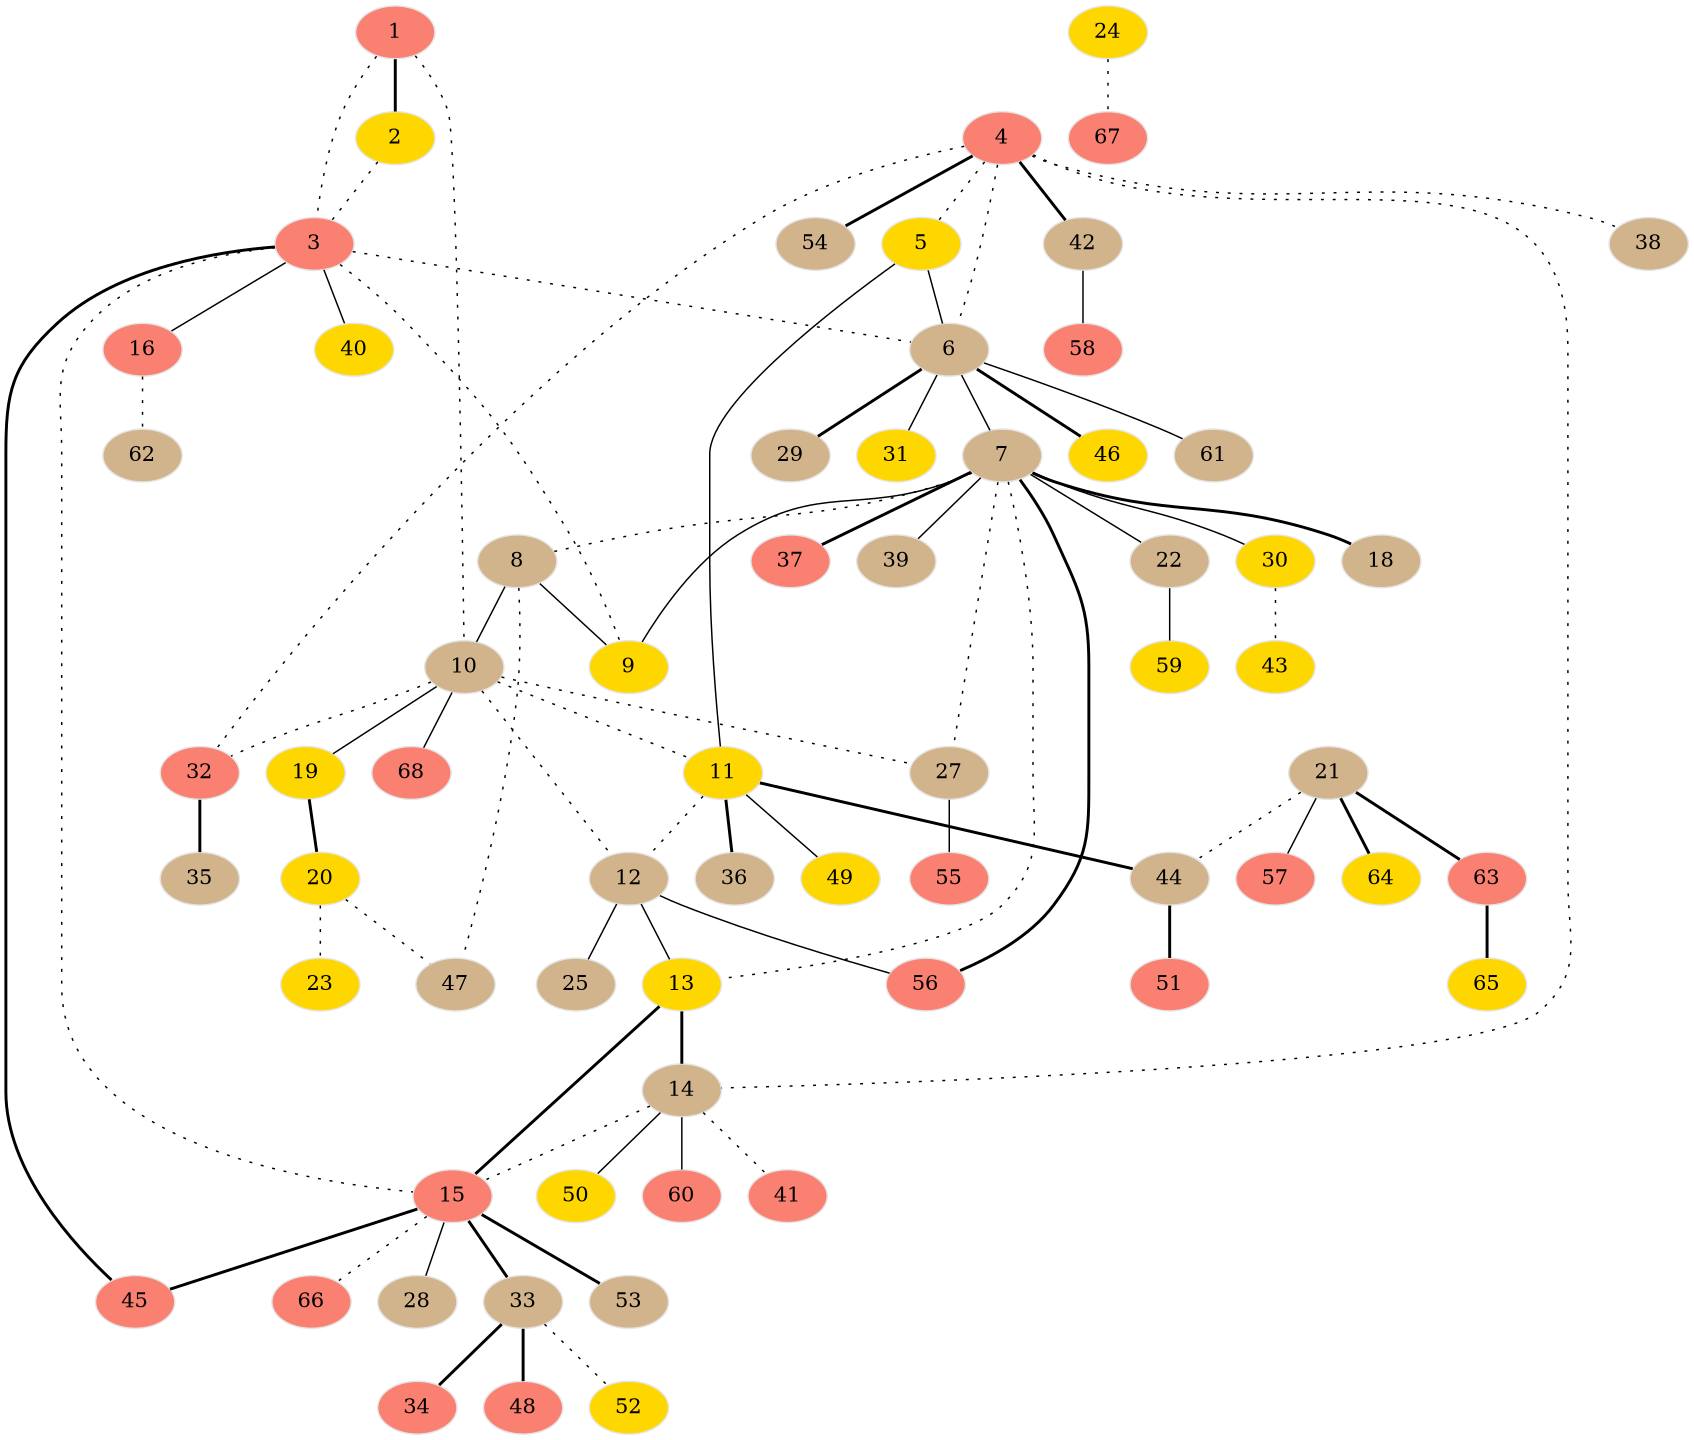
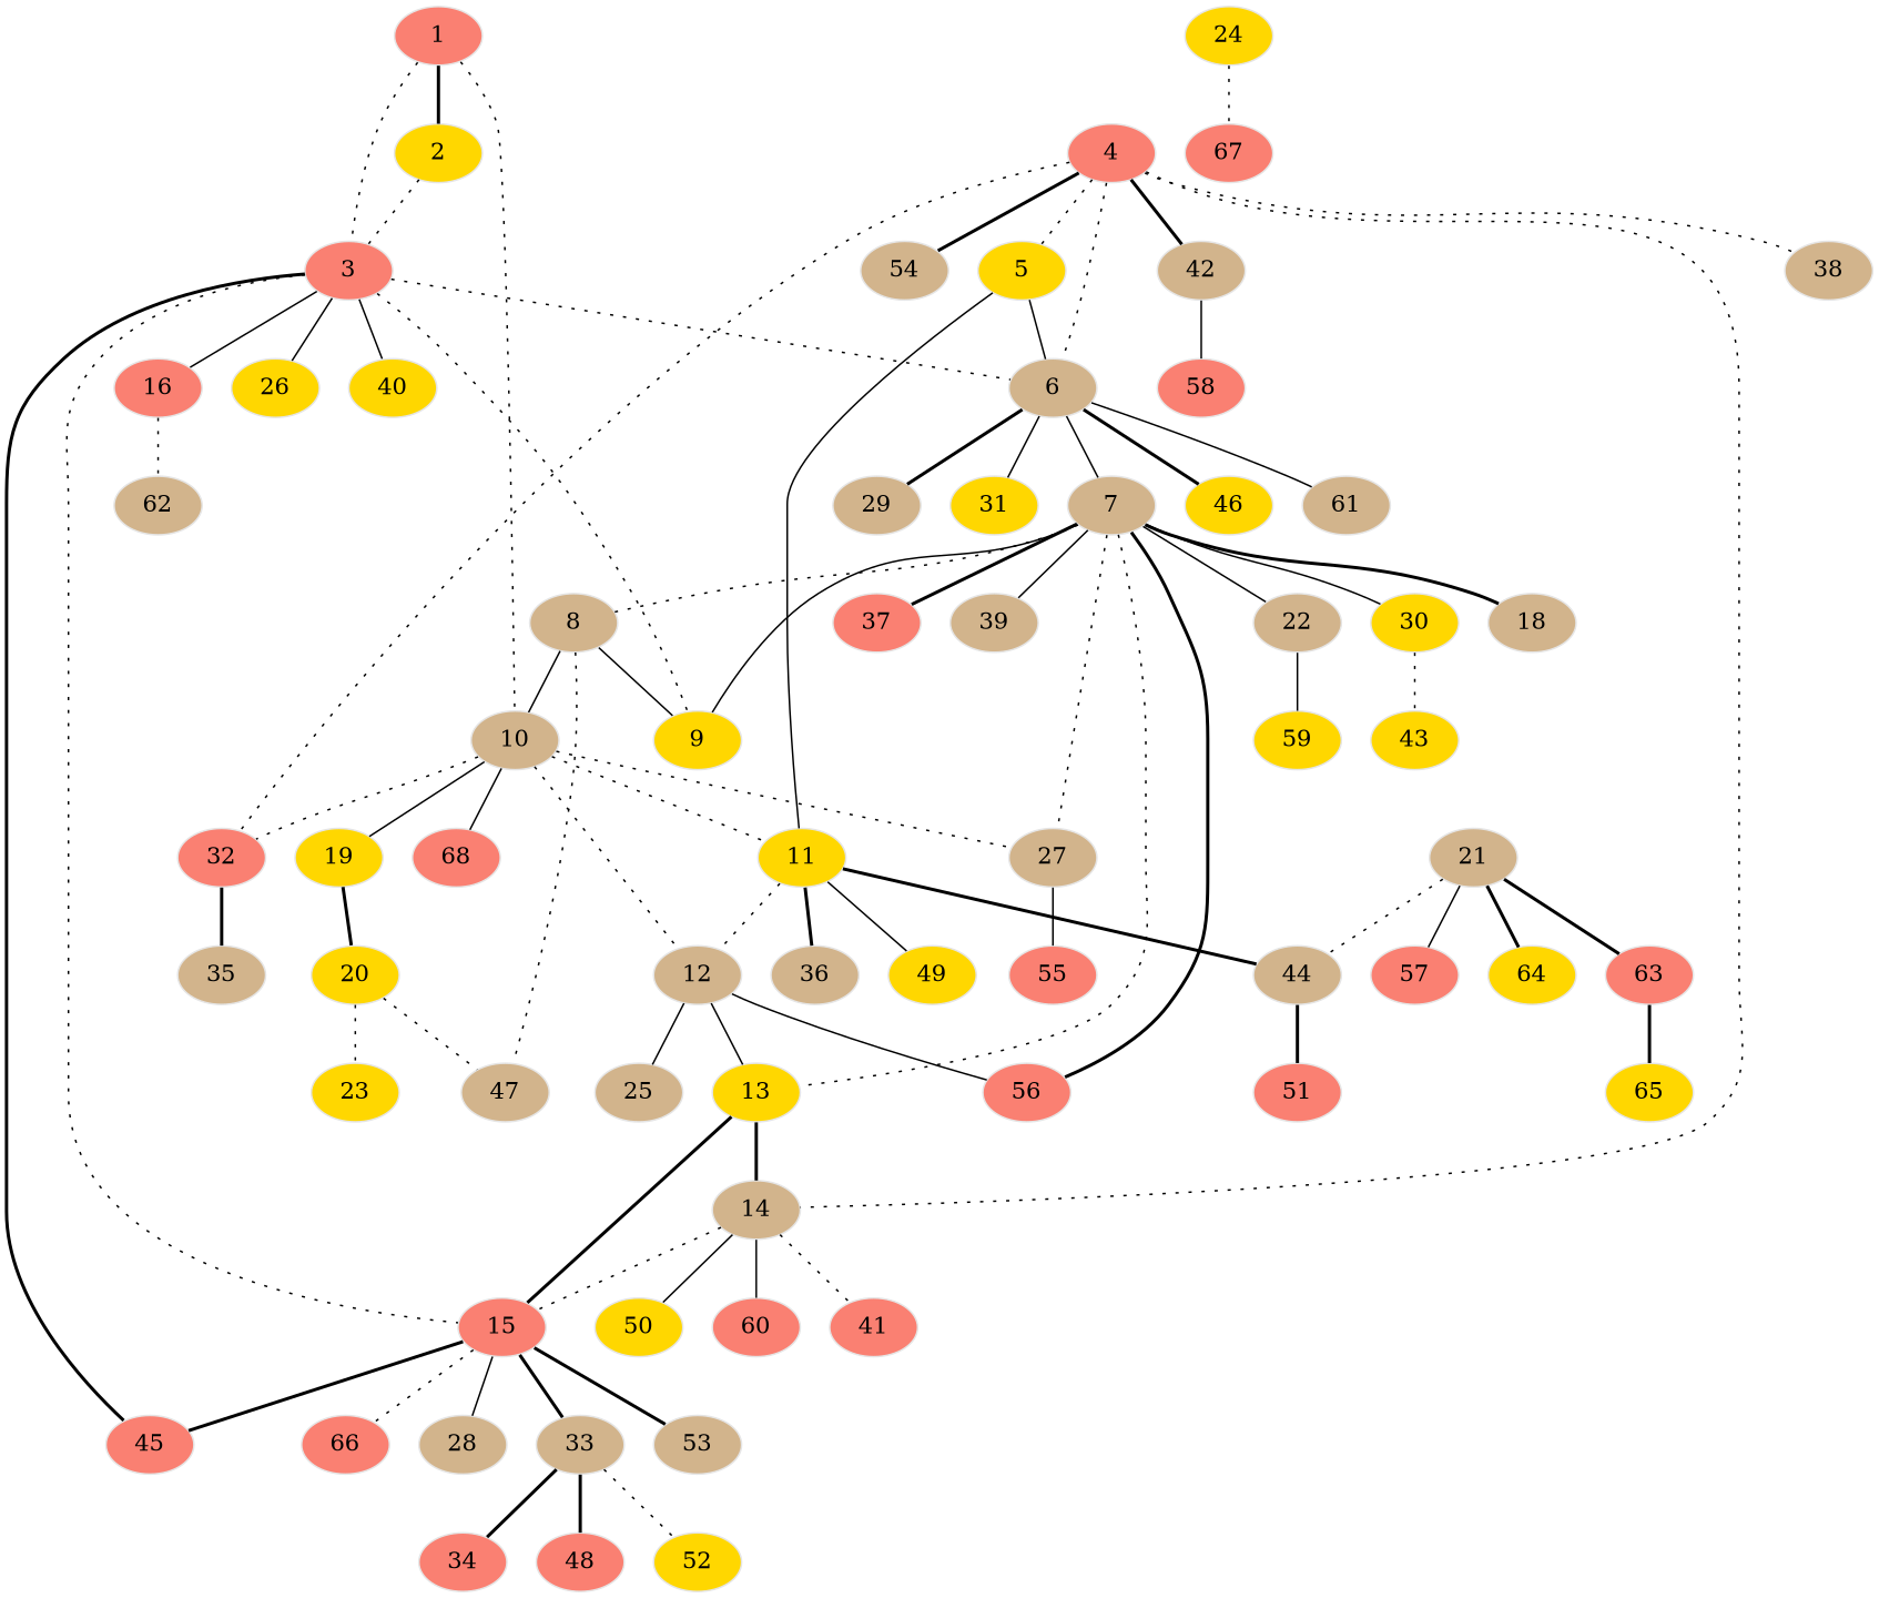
  graph {
    node [color=gray90 fillcolor=tan style=filled]
    edge [style=dotted]
    1 [fillcolor=salmon]
    2 [fillcolor=gold]
    3 [fillcolor=salmon]
    10
    6
    9 [fillcolor=gold]
    15 [fillcolor=salmon]
    16 [fillcolor=salmon]
+   26 [fillcolor=gold]
    40 [fillcolor=gold]
    45 [fillcolor=salmon]
    32 [fillcolor=salmon]
    11 [fillcolor=gold]
    27
    12
    19 [fillcolor=gold]
    68 [fillcolor=salmon]
    7
    29
    31 [fillcolor=gold]
    46 [fillcolor=gold]
    61
    28
    33
    53
    66 [fillcolor=salmon]
    62
    4 [fillcolor=salmon]
    5 [fillcolor=gold]
    14
    38
    42
    54
    41 [fillcolor=salmon]
    50 [fillcolor=gold]
    60 [fillcolor=salmon]
    35
    58 [fillcolor=salmon]
    36
    44
    49 [fillcolor=gold]
    8
    13 [fillcolor=gold]
    18
    22
    30 [fillcolor=gold]
    37 [fillcolor=salmon]
    39
    56 [fillcolor=salmon]
    47
    59 [fillcolor=gold]
    55 [fillcolor=salmon]
    43 [fillcolor=gold]
    25
    20 [fillcolor=gold]
    51 [fillcolor=salmon]
    34 [fillcolor=salmon]
    48 [fillcolor=salmon]
    52 [fillcolor=gold]
    21
    57 [fillcolor=salmon]
    63 [fillcolor=salmon]
    64 [fillcolor=gold]
    24 [fillcolor=gold]
    67 [fillcolor=salmon]
    23 [fillcolor=gold]
    65 [fillcolor=gold]
    1 -- 2 [style=bold]
    1 -- 3
    1 -- 10
    2 -- 3
    3 -- 6
    3 -- 9
    3 -- 15
    3 -- 16 [style=solid]
+   3 -- 26 [style=solid]
    3 -- 40 [style=solid]
    3 -- 45 [style=bold]
    10 -- 32
    10 -- 11
    10 -- 27
    10 -- 12
    10 -- 19 [style=solid]
    10 -- 68 [style=solid]
    6 -- 7 [style=solid]
    6 -- 29 [style=bold]
    6 -- 31 [style=solid]
    6 -- 46 [style=bold]
    6 -- 61 [style=solid]
    15 -- 45 [style=bold]
    15 -- 28 [style=solid]
    15 -- 33 [style=bold]
    15 -- 53 [style=bold]
    15 -- 66
    16 -- 62
    32 -- 35 [style=bold]
    11 -- 12
    11 -- 36 [style=bold]
    11 -- 44 [style=bold]
    11 -- 49 [style=solid]
    27 -- 55 [style=solid]
    12 -- 13 [style=solid]
    12 -- 56 [style=solid]
    12 -- 25 [style=solid]
    19 -- 20 [style=bold]
    7 -- 9 [style=solid]
    7 -- 27
    7 -- 8
    7 -- 13
    7 -- 18 [style=bold]
    7 -- 22 [style=solid]
    7 -- 30 [style=solid]
    7 -- 37 [style=bold]
    7 -- 39 [style=solid]
    7 -- 56 [style=bold]
    33 -- 34 [style=bold]
    33 -- 48 [style=bold]
    33 -- 52
    4 -- 6
    4 -- 32
    4 -- 5
    4 -- 14
    4 -- 38
    4 -- 42 [style=bold]
    4 -- 54 [style=bold]
    5 -- 6 [style=solid]
    5 -- 11 [style=solid]
    14 -- 15
    14 -- 41
    14 -- 50 [style=solid]
    14 -- 60 [style=solid]
    42 -- 58 [style=solid]
    44 -- 51 [style=bold]
    8 -- 10 [style=solid]
    8 -- 9 [style=solid]
    8 -- 47
    13 -- 15 [style=bold]
    13 -- 14 [style=bold]
    22 -- 59 [style=solid]
    30 -- 43
    20 -- 47
    20 -- 23
    21 -- 44
    21 -- 57 [style=solid]
    21 -- 63 [style=bold]
    21 -- 64 [style=bold]
    63 -- 65 [style=bold]
    24 -- 67
  }
